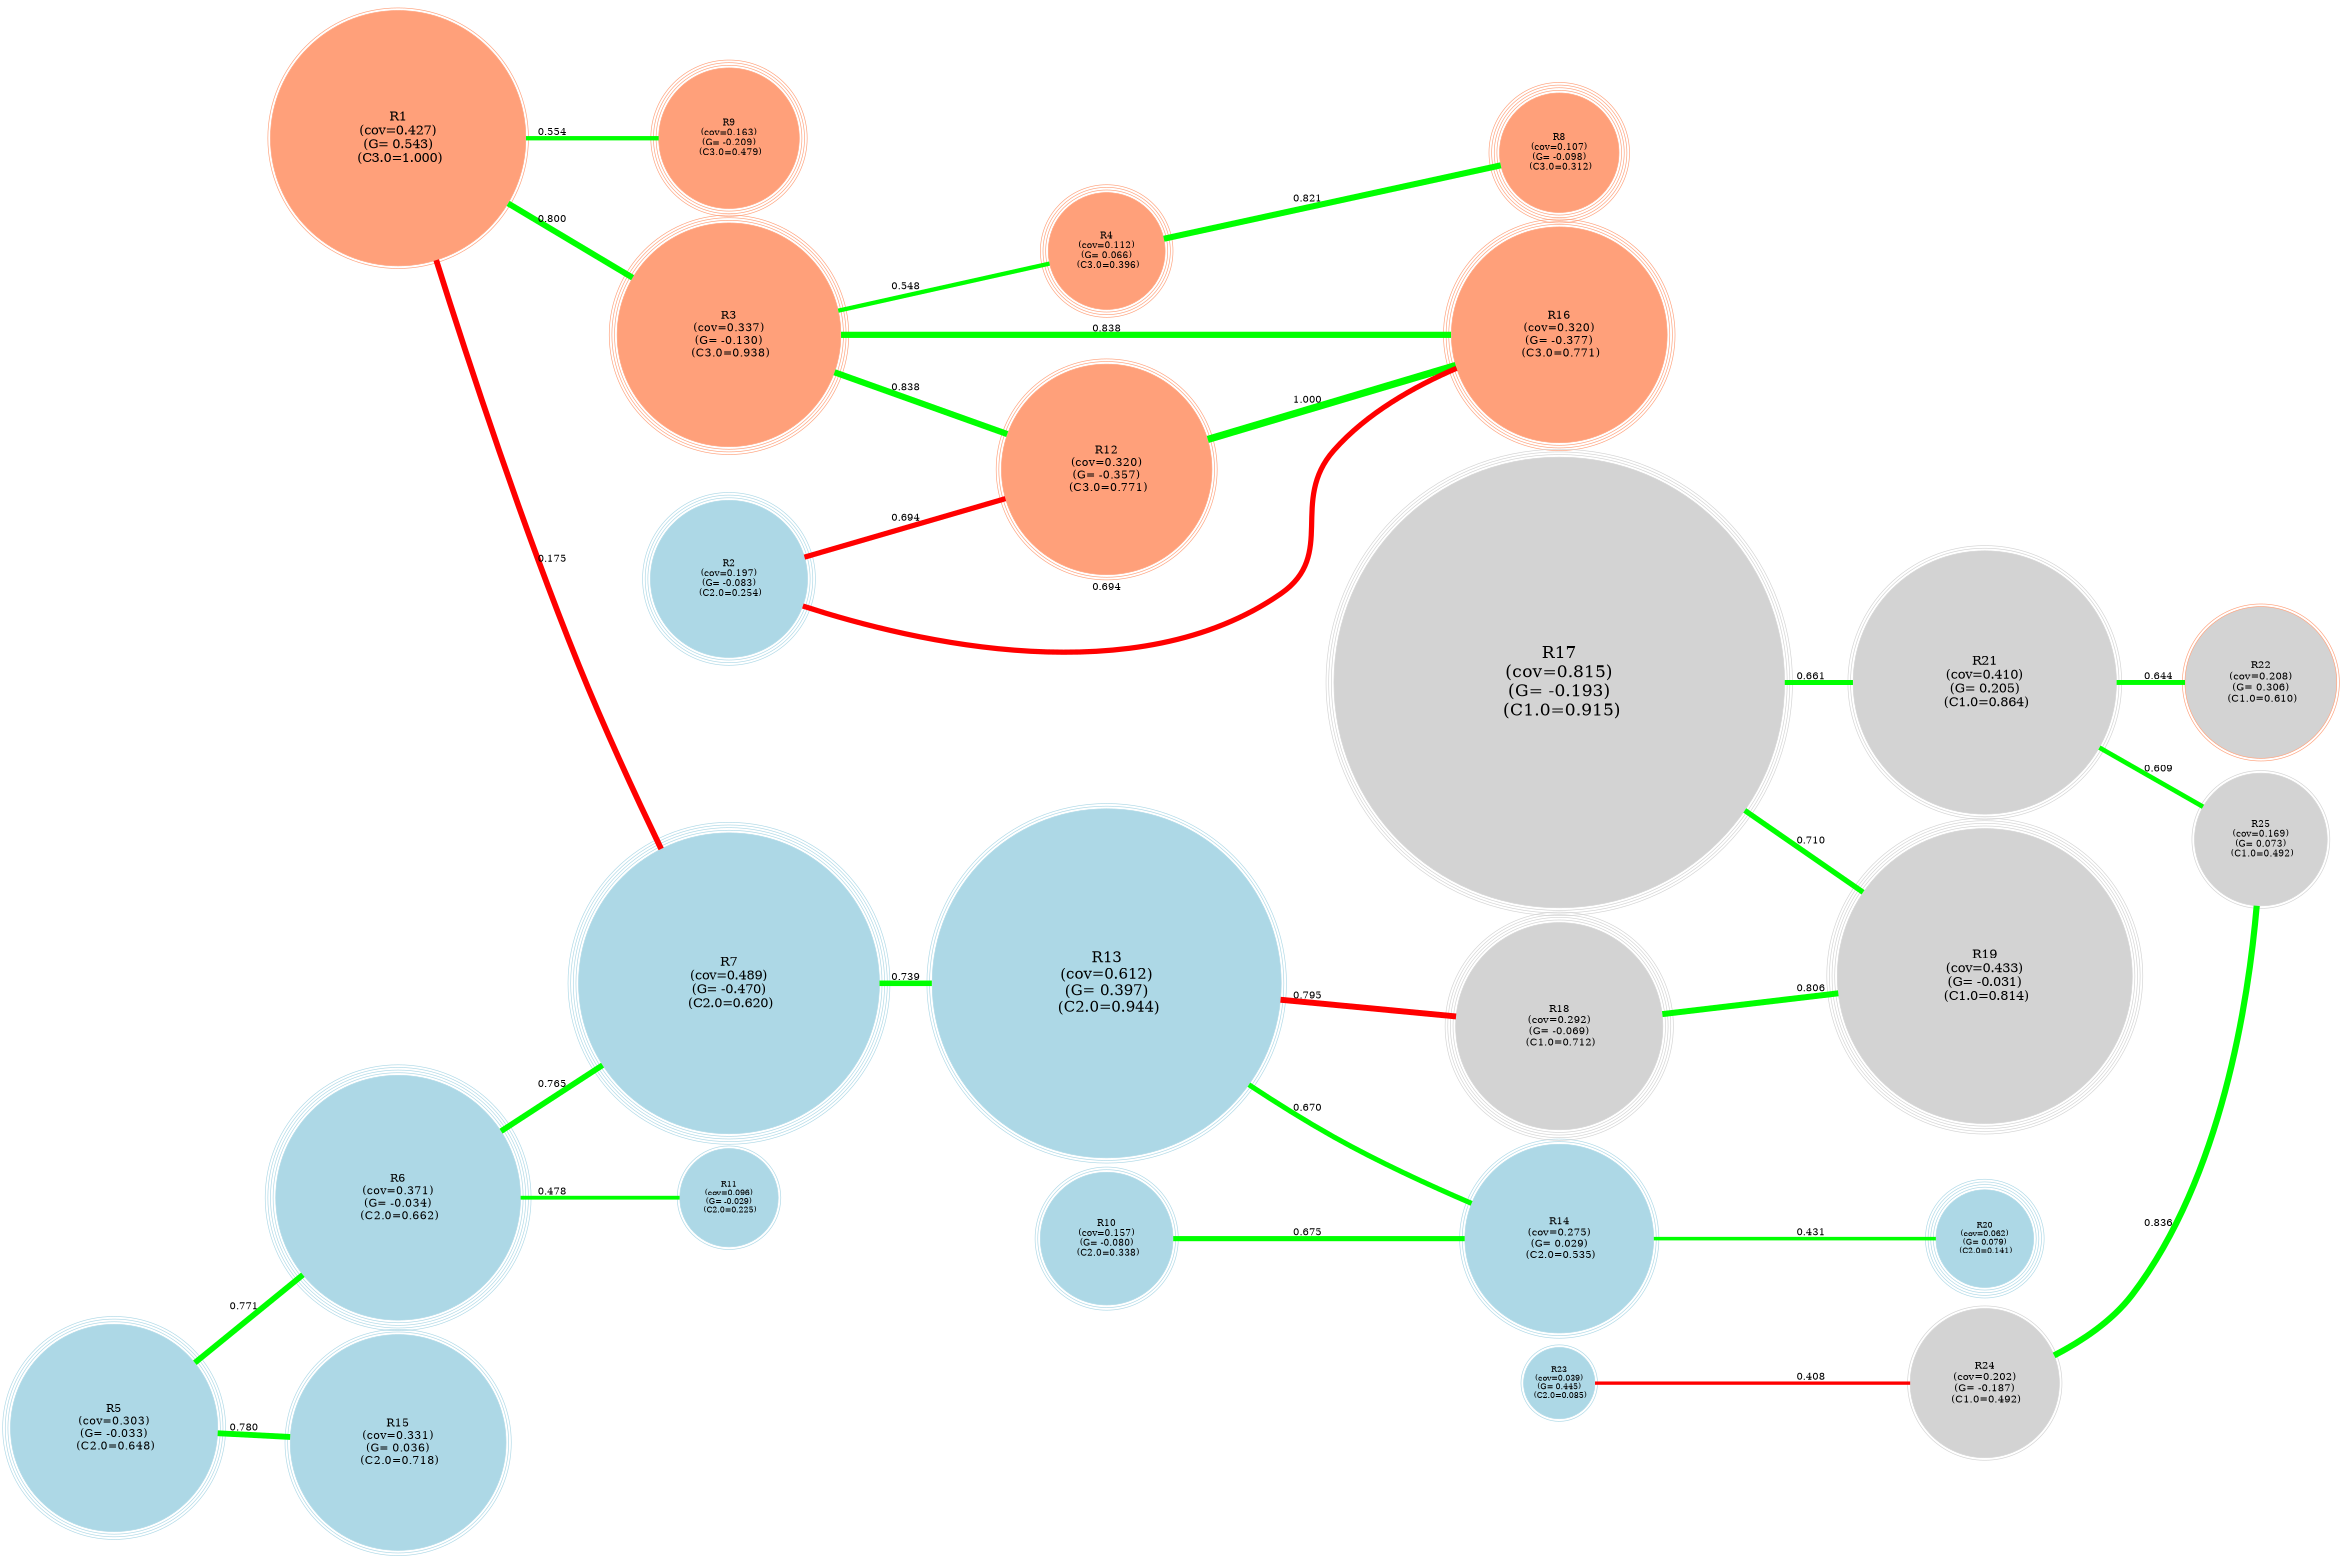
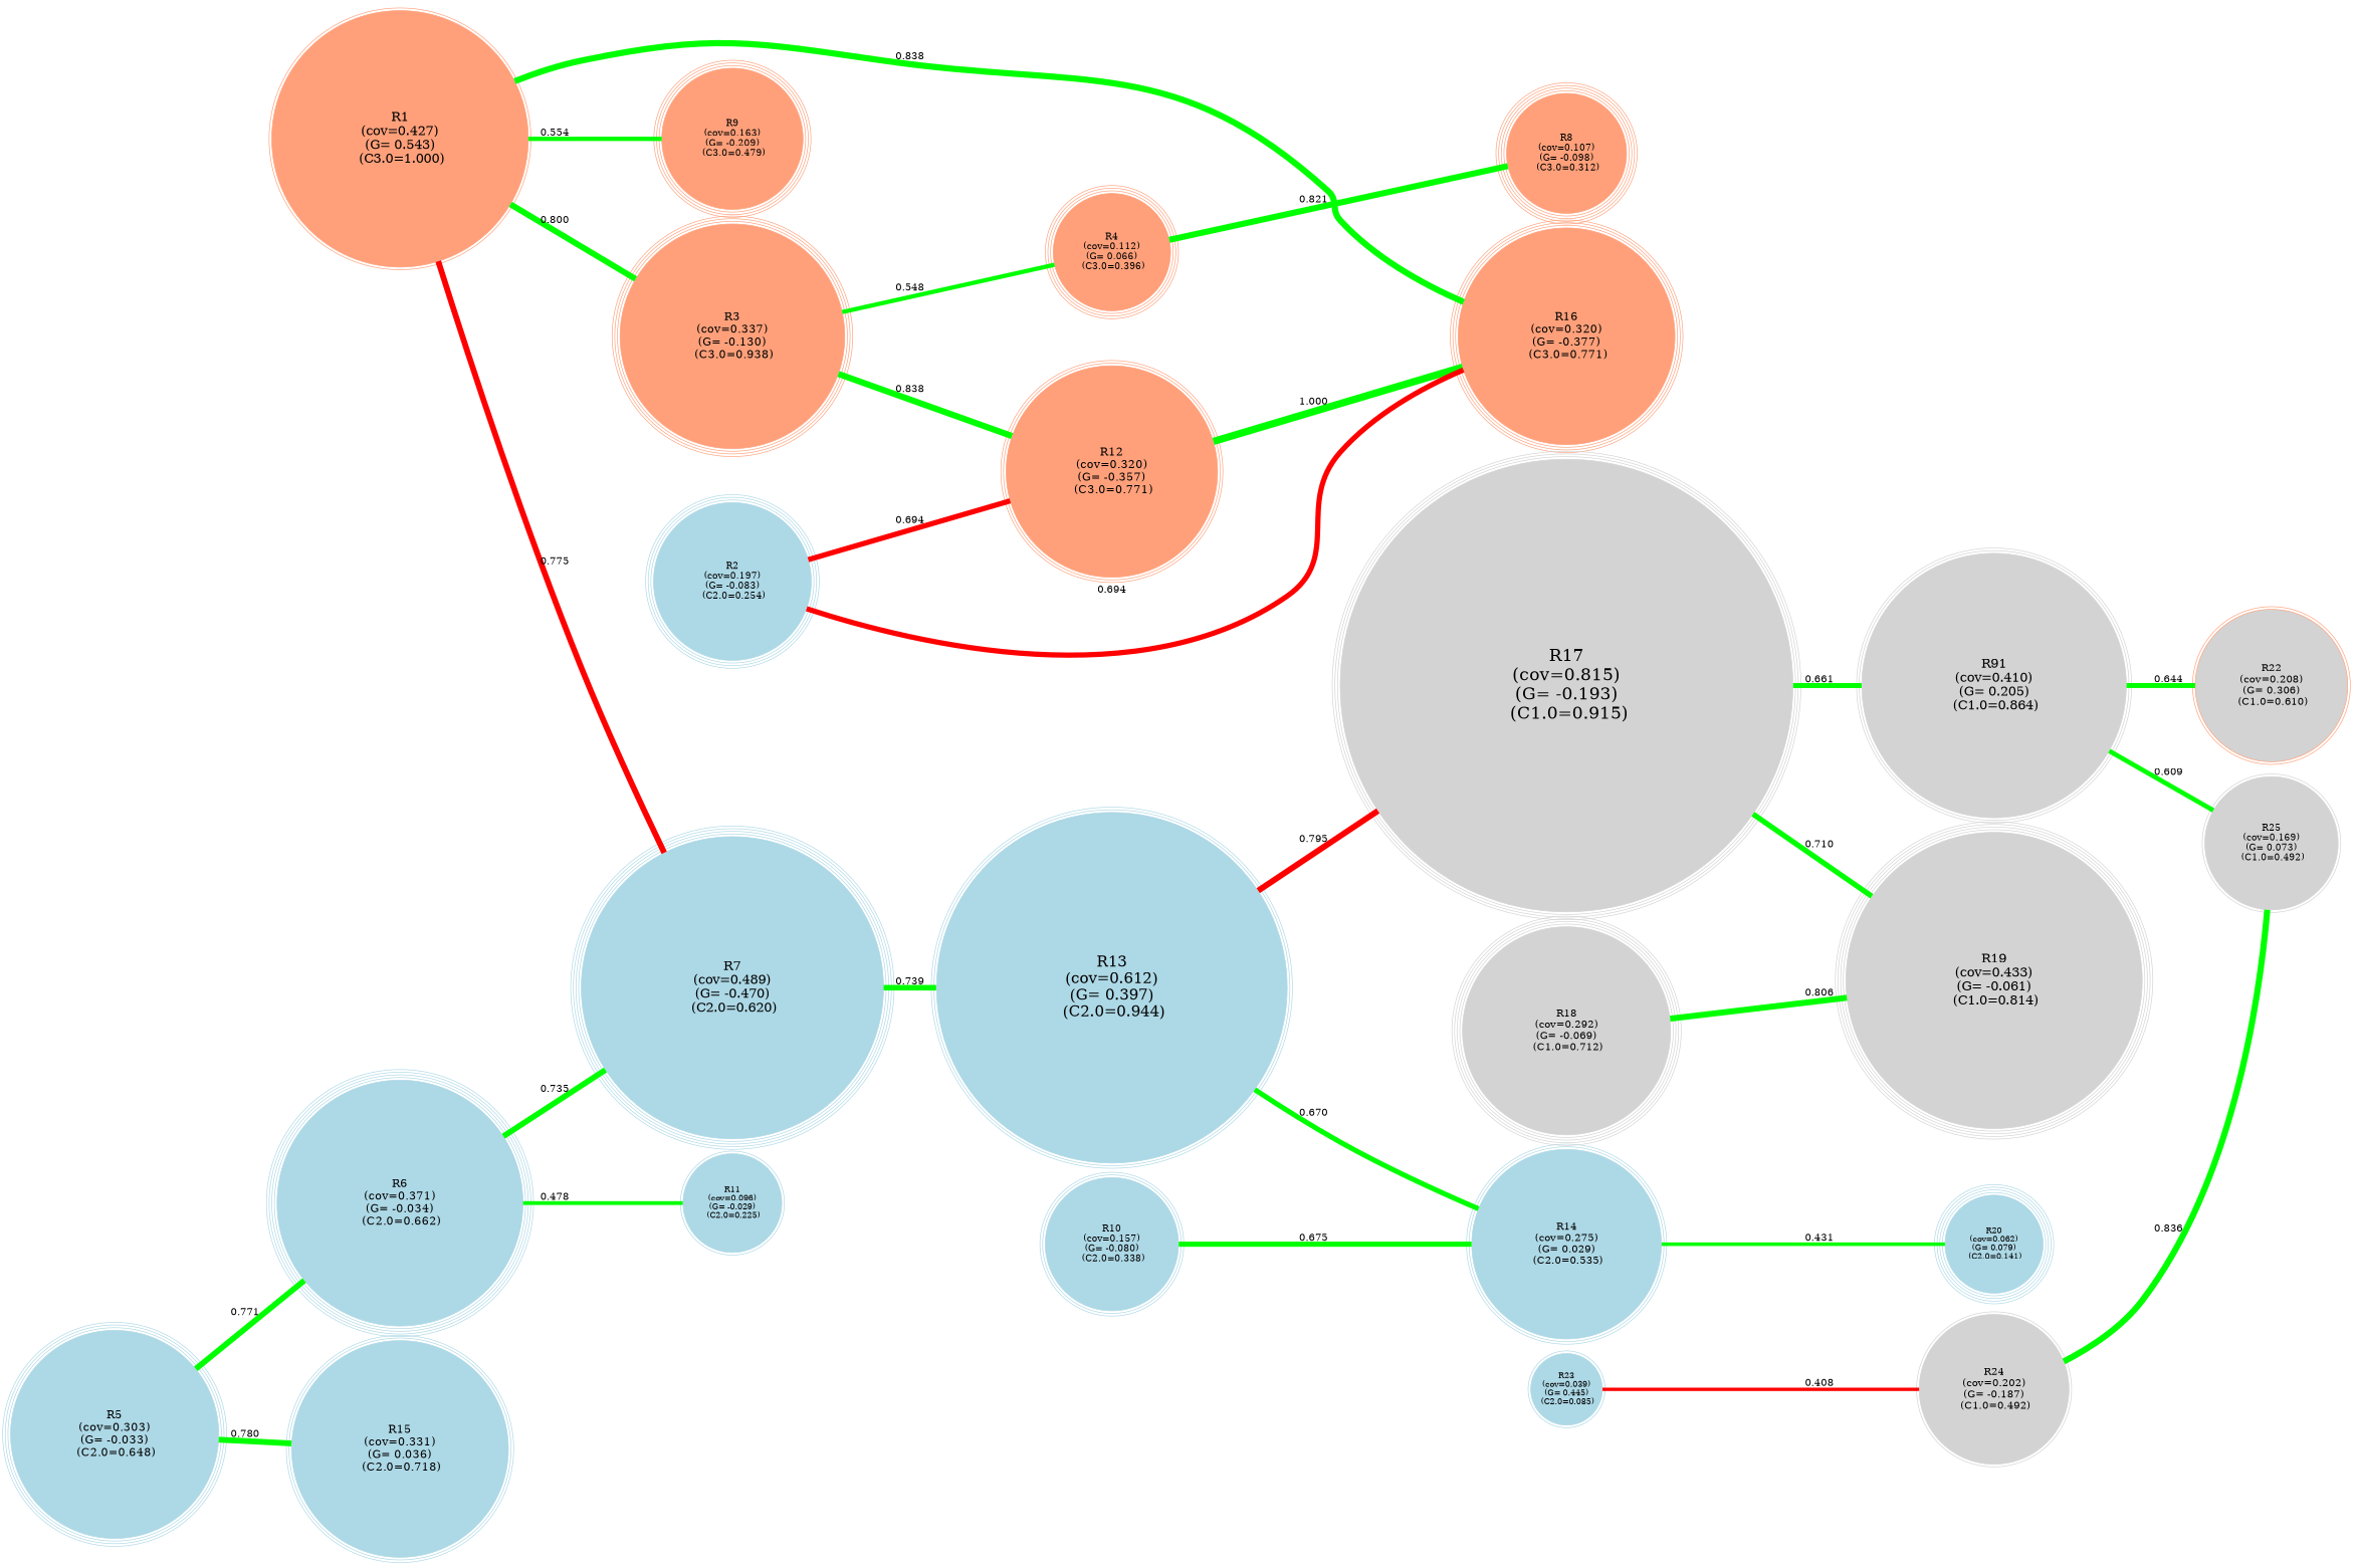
  graph {
    nodesep=0.3
    rankdir=LR
    node [color="#add8e6" fillcolor="#add8e6" fixedsize=true fontcolor=black fontsize=17.200000762939453 peripheries=4 shape=circle style=filled]
    edge [color=green fontsize=15 labelfontcolor=green penwidth=9.379 weight=16.212]
    n1 [color="#ffa07a" fillcolor="#ffa07a" fontsize=19.0 height=5.270 label="R1\n (cov=0.427) \n (G= 0.543) \n (C3.0=1.000)" peripheries=2 width=5.270]
    n2 [color="#ffa07a" fillcolor="#ffa07a" height=4.371 label="R3\n (cov=0.337) \n (G= -0.130) \n (C3.0=0.938)" width=4.371]
    n3 [fontsize=19.0 height=5.888 label="R7\n (cov=0.489) \n (G= -0.470) \n (C2.0=0.620)" peripheries=5 width=5.888]
    n4 [color="#ffa07a" fillcolor="#ffa07a" fontsize=13.600000381469727 height=2.629 label="R9\n (cov=0.163) \n (G= -0.209) \n (C3.0=0.479)" width=2.629]
    n5 [color="#ffa07a" fillcolor="#ffa07a" height=4.202 label="R12\n (cov=0.320) \n (G= -0.357) \n (C3.0=0.771)" peripheries=3 width=4.202]
    n6 [color="#ffa07a" fillcolor="#ffa07a" height=4.202 label="R16\n (cov=0.320) \n (G= -0.377) \n (C3.0=0.771)" width=4.202]
    n7 [color="#ffa07a" fillcolor="#ffa07a" fontsize=13.600000381469727 height=2.124 label="R4\n (cov=0.112) \n (G= 0.066) \n (C3.0=0.396)" width=2.124]
    n8 [fontsize=22.599998474121094 height=7.124 label="R13\n (cov=0.612) \n (G= 0.397) \n (C2.0=0.944)" peripheries=3 width=7.124]
    n9 [fontsize=13.600000381469727 height=2.966 label="R2\n (cov=0.197) \n (G= -0.083) \n (C2.0=0.254)" width=2.966]
    n10 [color="#ffa07a" fillcolor="#ffa07a" fontsize=13.600000381469727 height=2.067 label="R8\n (cov=0.107) \n (G= -0.098) \n (C3.0=0.312)" peripheries=5 width=2.067]
    n11 [height=4.034 label="R5\n (cov=0.303) \n (G= -0.033) \n (C2.0=0.648)" width=4.034]
    n12 [height=4.708 label="R6\n (cov=0.371) \n (G= -0.034) \n (C2.0=0.662)" peripheries=5 width=4.708]
    n13 [height=4.315 label="R15\n (cov=0.331) \n (G= 0.036) \n (C2.0=0.718)" peripheries=3 width=4.315]
    n14 [fontsize=11.800000190734863 height=1.955 label="R11\n (cov=0.096) \n (G= -0.029) \n (C2.0=0.225)" peripheries=2 width=1.955]
    n15 [fontsize=15.399999618530273 height=3.753 label="R14\n (cov=0.275) \n (G= 0.029) \n (C2.0=0.535)" peripheries=3 width=3.753]
    n16 [color="#d3d3d3" fillcolor="#d3d3d3" fontsize=26.19999885559082 height=9.146 label="R17\n (cov=0.815) \n (G= -0.193) \n (C1.0=0.915)" width=9.146]
    n17 [fontsize=13.600000381469727 height=2.573 label="R10\n (cov=0.157) \n (G= -0.080) \n (C2.0=0.338)" peripheries=3 width=2.573]
    n18 [fontsize=11.800000190734863 height=1.618 label="R20\n (cov=0.062) \n (G= 0.079) \n (C2.0=0.141)" peripheries=5 width=1.618]
-   n19 [color="#d3d3d3" fillcolor="#d3d3d3" fontsize=19.0 height=5.326 label="R19\n (cov=0.433) \n (G= -0.031) \n (C1.0=0.814)" peripheries=5 width=5.326]
-   n20 [color="#d3d3d3" fillcolor="#d3d3d3" fontsize=19.0 height=5.101 label="R21\n (cov=0.410) \n (G= 0.205) \n (C1.0=0.864)" peripheries=3 width=5.101]
+   n19 [color="#d3d3d3" fillcolor="#d3d3d3" fontsize=19.0 height=5.326 label="R19\n (cov=0.433) \n (G= -0.061) \n (C1.0=0.814)" peripheries=5 width=5.326]
+   n20 [color="#d3d3d3" fillcolor="#d3d3d3" fontsize=19.0 height=5.101 label="R91\n (cov=0.410) \n (G= 0.205) \n (C1.0=0.864)" peripheries=3 width=5.101]
    n21 [color="#ffa07a" fillcolor="#d3d3d3" fontsize=15.399999618530273 height=3.079 label="R22\n (cov=0.208) \n (G= 0.306) \n (C1.0=0.610)" peripheries=2 width=3.079]
    n22 [color="#d3d3d3" fillcolor="#d3d3d3" fontsize=13.600000381469727 height=2.685 label="R25\n (cov=0.169) \n (G= 0.073) \n (C1.0=0.492)" peripheries=2 width=2.685]
    n23 [color="#d3d3d3" fillcolor="#d3d3d3" fontsize=15.399999618530273 height=3.921 label="R18\n (cov=0.292) \n (G= -0.069) \n (C1.0=0.712)" peripheries=5 width=3.921]
    n24 [fontsize=11.800000190734863 height=1.393 label="R23\n (cov=0.039) \n (G= 0.445) \n (C2.0=0.085)" peripheries=2 width=1.393]
    n25 [color="#d3d3d3" fillcolor="#d3d3d3" fontsize=15.399999618530273 height=3.022 label="R24\n (cov=0.202) \n (G= -0.187) \n (C1.0=0.492)" peripheries=2 width=3.022]
    n1 -- n2 [label=0.800 penwidth=8.997 title="R1 -- R3 (0.800)" weight=20.033]
-   n1 -- n3 [color=red label=0.175 labelfontcolor=red penwidth=8.748 title="R1 -- R7 (0.775)" weight=22.523]
+   n1 -- n3 [color=red label=0.775 labelfontcolor=red penwidth=8.748 title="R1 -- R7 (0.775)" weight=22.523]
    n1 -- n4 [label=0.554 penwidth=6.538 title="R1 -- R9 (0.554)" weight=44.618]
    n2 -- n5 [label=0.838 title="R3 -- R12 (0.838)"]
-   n2 -- n6 [label=0.838 title="R3 -- R16 (0.838)"]
+   n1 -- n6 [label=0.838 title="R3 -- R16 (0.838)"]
    n2 -- n7 [label=0.548 penwidth=6.485 title="R3 -- R4 (0.548)" weight=45.152]
    n3 -- n8 [label=0.739 penwidth=8.394 title="R7 -- R13 (0.739)" weight=26.063]
    n5 -- n6 [label=1.000 penwidth=11.000 title="R12 -- R16 (1.000)" weight=0.000]
    n7 -- n10 [label=0.821 penwidth=9.208 title="R4 -- R8 (0.821)" weight=17.922]
    n8 -- n15 [label=0.670 penwidth=7.705 title="R13 -- R14 (0.670)" weight=32.952]
-   n8 -- n23 [color=red label=0.795 labelfontcolor=red penwidth=8.954 title="R13 -- R17 (0.795)" weight=20.457]
+   n8 -- n16 [color=red label=0.795 labelfontcolor=red penwidth=8.954 title="R13 -- R17 (0.795)" weight=20.457]
    n9 -- n5 [color=red label=0.694 labelfontcolor=red penwidth=7.940 title="R2 -- R12 (0.694)" weight=30.595]
    n9 -- n6 [color=red label=0.694 labelfontcolor=red penwidth=7.940 title="R2 -- R16 (0.694)" weight=30.595]
    n11 -- n12 [label=0.771 penwidth=8.705 title="R5 -- R6 (0.771)" weight=22.947]
    n11 -- n13 [label=0.780 penwidth=8.795 title="R5 -- R15 (0.780)" weight=22.048]
-   n12 -- n3 [label=0.765 penwidth=8.654 title="R6 -- R7 (0.765)" weight=23.459]
+   n12 -- n3 [label=0.735 penwidth=8.654 title="R6 -- R7 (0.765)" weight=23.459]
    n12 -- n14 [label=0.478 penwidth=5.777 title="R6 -- R11 (0.478)" weight=52.233]
    n15 -- n18 [label=0.431 penwidth=5.307 title="R14 -- R20 (0.431)" weight=56.927]
    n16 -- n19 [label=0.710 penwidth=8.098 title="R17 -- R19 (0.710)" weight=29.021]
    n16 -- n20 [label=0.661 penwidth=7.609 title="R17 -- R21 (0.661)" weight=33.906]
    n17 -- n15 [label=0.675 penwidth=7.749 title="R10 -- R14 (0.675)" weight=32.506]
    n20 -- n21 [label=0.644 penwidth=7.437 title="R21 -- R22 (0.644)" weight=35.627]
    n20 -- n22 [label=0.609 penwidth=7.086 title="R21 -- R25 (0.609)" weight=39.145]
    n23 -- n19 [label=0.806 penwidth=9.060 title="R18 -- R19 (0.806)" weight=19.402]
    n24 -- n25 [color=red label=0.408 labelfontcolor=red penwidth=5.082 title="R23 -- R24 (0.408)" weight=59.175]
    n25 -- n22 [label=0.836 penwidth=9.356 title="R24 -- R25 (0.836)" weight=16.437]
  }
